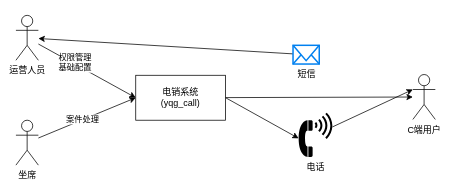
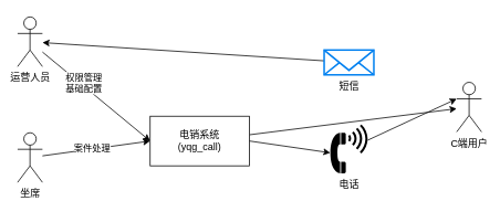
  <mxCell id="0" />
  <mxCell id="1" parent="0" />
  <mxCell id="2" value="C端用户" style="shape=umlActor;verticalLabelPosition=bottom;verticalAlign=top;html=1;outlineConnect=0;" parent="1" vertex="1"><mxGeometry x="550" y="99" width="30" height="60" as="geometry" /></mxCell>
  <mxCell id="3" style="rounded=0;orthogonalLoop=1;jettySize=auto;html=1;entryX=0;entryY=0.333;entryDx=0;entryDy=0;entryPerimeter=0;" parent="1" source="4" target="2" edge="1"><mxGeometry relative="1" as="geometry"><mxPoint x="570" y="190" as="targetPoint" /></mxGeometry></mxCell>
  <mxCell id="4" value="电话" style="shape=mxgraph.signs.tech.telephone_4;html=1;pointerEvents=1;fillColor=#000000;strokeColor=none;verticalLabelPosition=bottom;verticalAlign=top;align=center;" parent="1" vertex="1"><mxGeometry x="397.5" y="150" width="45" height="59" as="geometry" /></mxCell>
  <mxCell id="5" style="rounded=0;orthogonalLoop=1;jettySize=auto;html=1;" parent="1" source="6" target="2" edge="1"><mxGeometry relative="1" as="geometry" /></mxCell>
- <mxCell id="6" value="电销系统&lt;br&gt;(yqg_call)" style="rounded=0;whiteSpace=wrap;html=1;" parent="1" vertex="1"><mxGeometry x="180" y="100" width="120" height="60" as="geometry" /></mxCell>
+ <mxCell id="6" value="电销系统&lt;br&gt;(yqg_call)" style="rounded=0;whiteSpace=wrap;html=1;" parent="1" vertex="1"><mxGeometry x="180" y="140" width="120" height="60" as="geometry" /></mxCell>
  <mxCell id="7" style="rounded=0;orthogonalLoop=1;jettySize=auto;html=1;entryX=0;entryY=0.5;entryDx=0;entryDy=0;" parent="1" source="9" target="6" edge="1"><mxGeometry relative="1" as="geometry" /></mxCell>
  <mxCell id="8" value="权限管理&lt;br&gt;基础配置" style="edgeLabel;html=1;align=center;verticalAlign=middle;resizable=0;points=[];" parent="7" vertex="1" connectable="0"><mxGeometry x="-0.28" y="2" relative="1" as="geometry"><mxPoint x="1" as="offset" /></mxGeometry></mxCell>
  <mxCell id="9" value="运营人员" style="shape=umlActor;verticalLabelPosition=bottom;verticalAlign=top;html=1;outlineConnect=0;" parent="1" vertex="1"><mxGeometry x="20" y="20" width="30" height="60" as="geometry" /></mxCell>
  <mxCell id="10" style="rounded=0;orthogonalLoop=1;jettySize=auto;html=1;entryX=0;entryY=0.58;entryDx=0;entryDy=0;entryPerimeter=0;exitX=1;exitY=0.5;exitDx=0;exitDy=0;" parent="1" source="6" target="4" edge="1"><mxGeometry relative="1" as="geometry"><mxPoint x="330" y="194" as="sourcePoint" /><mxPoint x="390" y="200" as="targetPoint" /></mxGeometry></mxCell>
  <mxCell id="11" style="rounded=0;orthogonalLoop=1;jettySize=auto;html=1;entryX=0;entryY=0.5;entryDx=0;entryDy=0;" parent="1" source="13" target="6" edge="1"><mxGeometry relative="1" as="geometry" /></mxCell>
  <mxCell id="12" value="案件处理" style="edgeLabel;html=1;align=center;verticalAlign=middle;resizable=0;points=[];" parent="11" vertex="1" connectable="0"><mxGeometry x="-0.085" y="1" relative="1" as="geometry"><mxPoint as="offset" /></mxGeometry></mxCell>
  <mxCell id="13" value="坐席" style="shape=umlActor;verticalLabelPosition=bottom;verticalAlign=top;html=1;outlineConnect=0;" parent="1" vertex="1"><mxGeometry x="20" y="160" width="30" height="60" as="geometry" /></mxCell>
  <mxCell id="14" style="rounded=0;orthogonalLoop=1;jettySize=auto;html=1;" parent="1" source="15" target="9" edge="1"><mxGeometry relative="1" as="geometry"><mxPoint x="540" y="120" as="targetPoint" /></mxGeometry></mxCell>
- <mxCell id="15" value="短信" style="html=1;verticalLabelPosition=bottom;align=center;labelBackgroundColor=#ffffff;verticalAlign=top;strokeWidth=2;strokeColor=#0080F0;shadow=0;dashed=0;shape=mxgraph.ios7.icons.mail;" parent="1" vertex="1"><mxGeometry x="390" y="60" width="35" height="25" as="geometry" /></mxCell>
+ <mxCell id="15" value="短信" style="html=1;verticalLabelPosition=bottom;align=center;labelBackgroundColor=#ffffff;verticalAlign=top;strokeWidth=2;strokeColor=#0080F0;shadow=0;dashed=0;shape=mxgraph.ios7.icons.mail;" parent="1" vertex="1"><mxGeometry x="390" y="60" width="60" height="30" as="geometry" /></mxCell>
